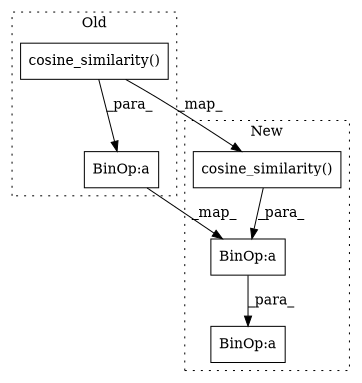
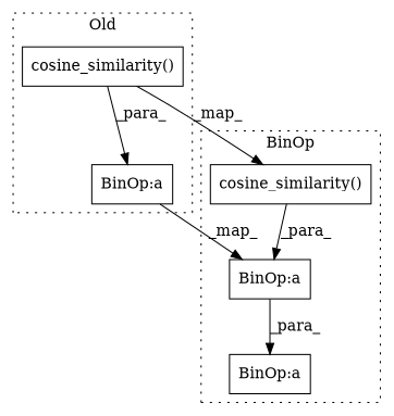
  digraph {
    node [a=82 l="23,1" shape=box]
    n1 [a=75 label="cosine_similarity()" s="4402,4442"]
    n2 [l=1 label="BinOp:a" s=4443]
    n3 [a=75 label="cosine_similarity()" s="4404,4444"]
    n4 [l=1 label="BinOp:a" s=4445]
    n5 [l=3 label="BinOp:a" s=4725]
    subgraph cluster_1 {
      label=Old
      style=dotted
      n1
      n2
    }
    subgraph cluster_2 {
-     label=New
+     label=BinOp
      style=dotted
      n3
      n4
      n5
    }
    n1 -> n2 [label=_para_]
    n1 -> n3 [label=_map_]
    n2 -> n4 [label=_map_]
    n3 -> n4 [label=_para_]
    n4 -> n5 [label=_para_]
  }
